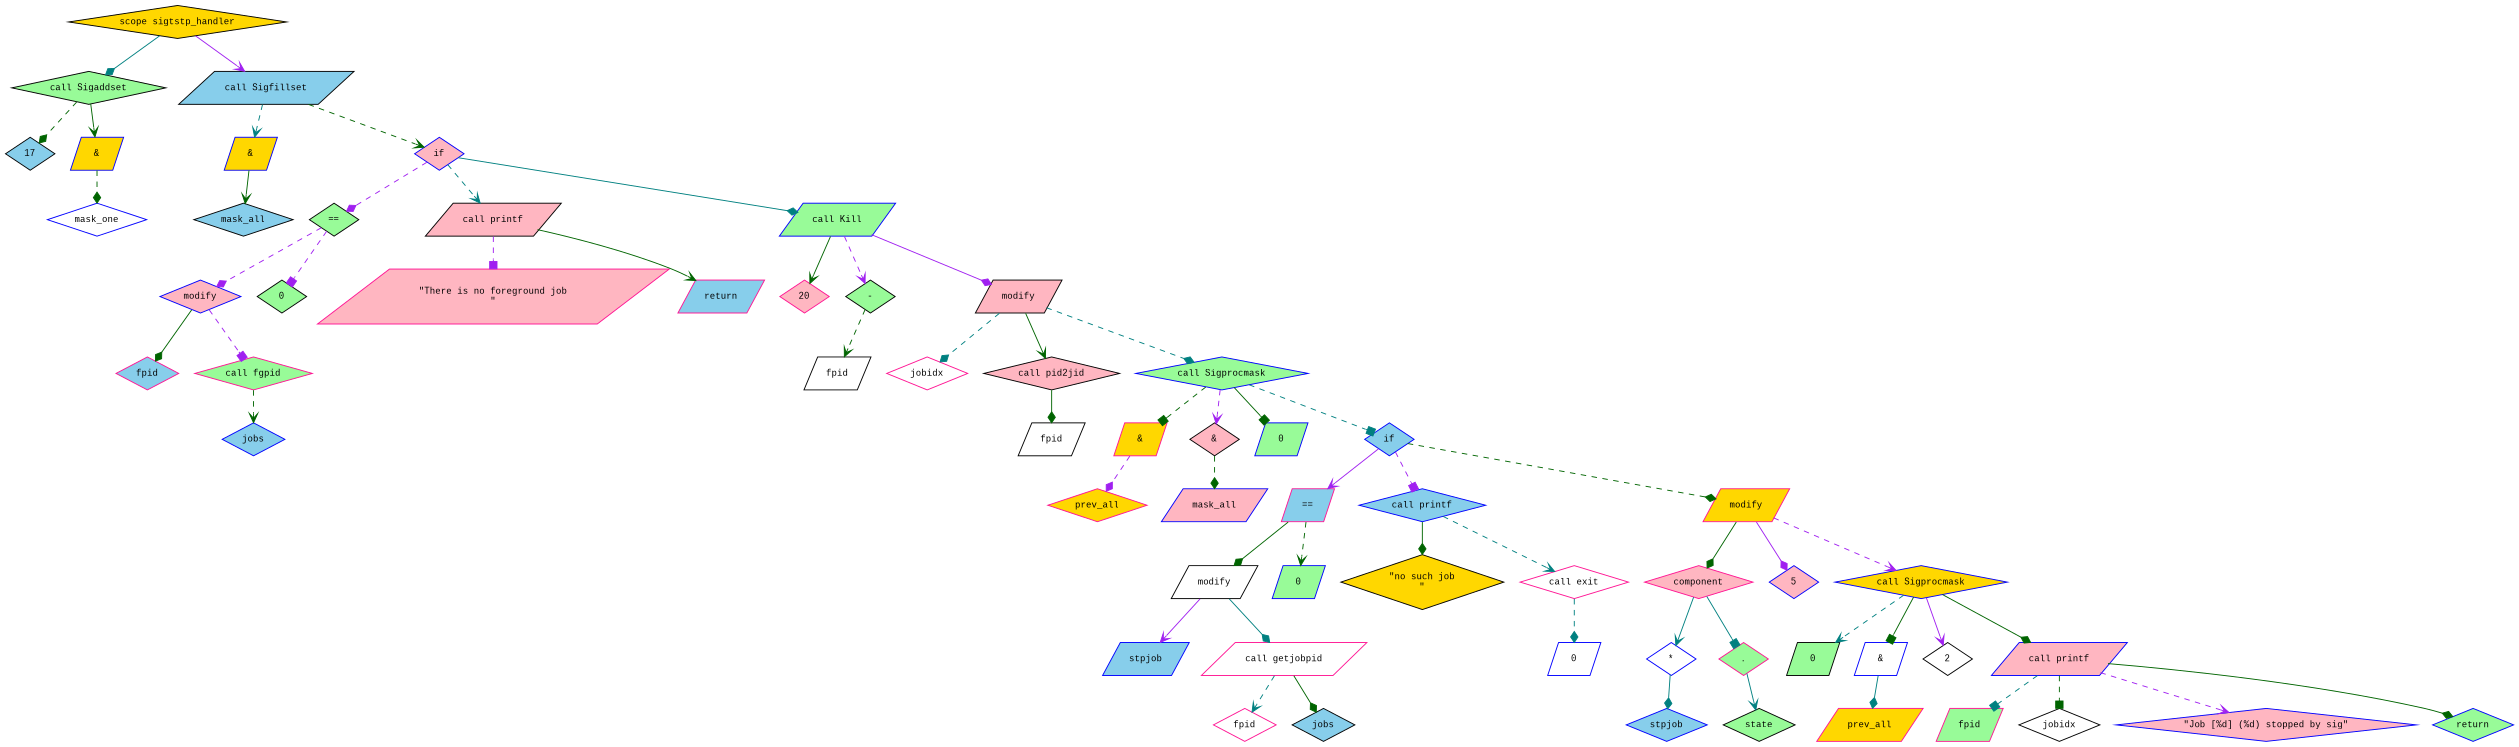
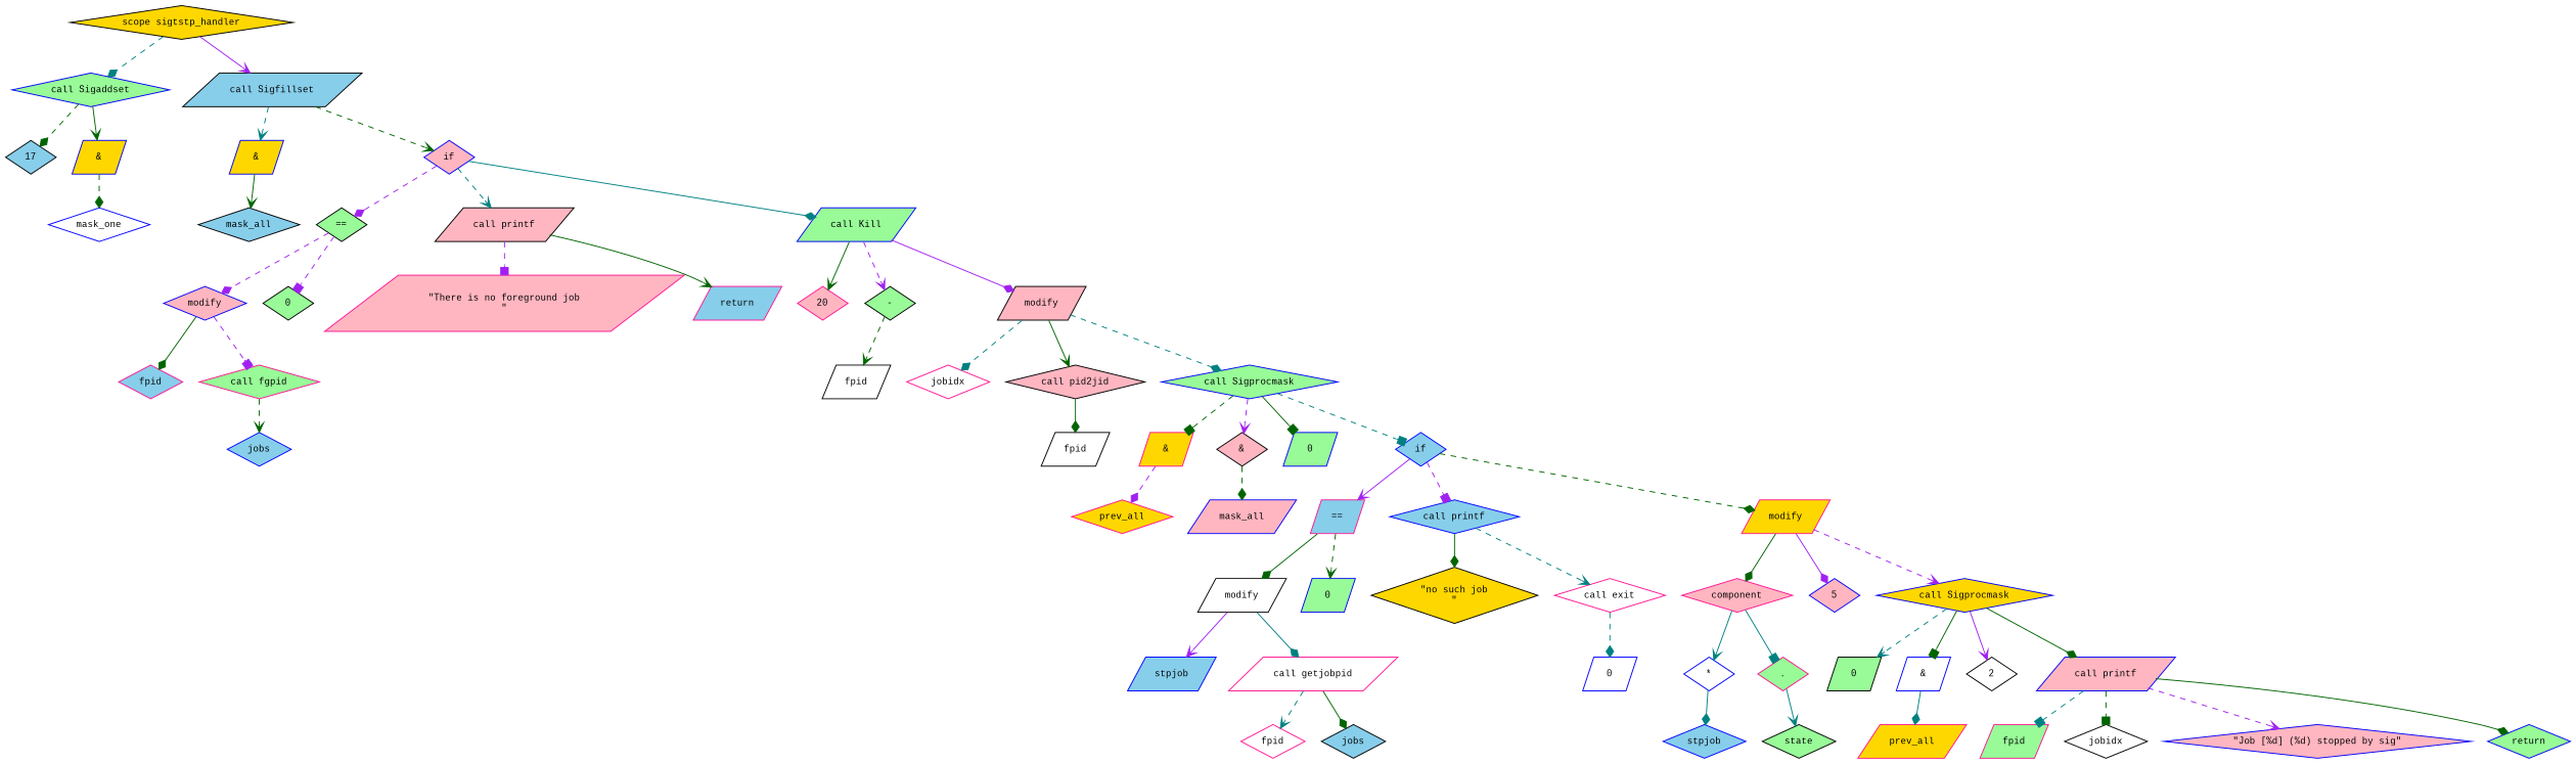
  digraph {
    fontname="Times New Roman"
    fontsize=10
    node [color=blue fillcolor=palegreen fontname="Courier New" fontsize=10 shape=diamond style=filled]
    edge [arrowhead=diamond color=darkgreen fontname="Times New Roman" fontsize=10 style=dashed]
    n1 [color=black fillcolor=gold label="scope sigtstp_handler"]
-   n2 [color=black label="call Sigaddset"]
+   n2 [label="call Sigaddset"]
    n3 [color=black fillcolor=skyblue label="call Sigfillset" shape=parallelogram]
    n4 [color=black fillcolor=skyblue label=17]
    n5 [fillcolor=gold label="&" shape=parallelogram]
    n6 [fillcolor=white label=mask_one]
    n7 [fillcolor=gold label="&" shape=parallelogram]
    n8 [fillcolor=lightpink label=if]
    n9 [color=black fillcolor=skyblue label=mask_all]
    n10 [color=black label="=="]
    n11 [color=black fillcolor=lightpink label="call printf" shape=parallelogram]
    n12 [label="call Kill" shape=parallelogram]
    n13 [fillcolor=lightpink label=modify]
    n14 [color=black label=0]
    n15 [color=deeppink fillcolor=lightpink label="\"There is no foreground job\n\"" shape=parallelogram]
    n16 [color=deeppink fillcolor=skyblue label=return shape=parallelogram]
    n17 [color=deeppink fillcolor=lightpink label=20]
    n18 [color=black label="-"]
    n19 [color=black fillcolor=lightpink label=modify shape=parallelogram]
    n20 [color=deeppink fillcolor=skyblue label=fpid]
    n21 [color=deeppink label="call fgpid"]
    n22 [fillcolor=skyblue label=jobs]
    n23 [color=black fillcolor=white label=fpid shape=parallelogram]
    n24 [color=deeppink fillcolor=white label=jobidx]
    n25 [color=black fillcolor=lightpink label="call pid2jid"]
    n26 [label="call Sigprocmask"]
    n27 [color=black fillcolor=white label=fpid shape=parallelogram]
    n28 [color=deeppink fillcolor=gold label="&" shape=parallelogram]
    n29 [color=black fillcolor=lightpink label="&"]
    n30 [label=0 shape=parallelogram]
    n31 [fillcolor=skyblue label=if]
    n32 [color=deeppink fillcolor=gold label=prev_all]
    n33 [fillcolor=lightpink label=mask_all shape=parallelogram]
    n34 [color=deeppink fillcolor=skyblue label="==" shape=parallelogram]
    n35 [fillcolor=skyblue label="call printf"]
    n36 [color=deeppink fillcolor=gold label=modify shape=parallelogram]
    n37 [color=black fillcolor=white label=modify shape=parallelogram]
    n38 [label=0 shape=parallelogram]
    n39 [color=black fillcolor=gold label="\"no such job\n\""]
    n40 [color=deeppink fillcolor=white label="call exit"]
    n41 [color=deeppink fillcolor=lightpink label=component]
    n42 [fillcolor=lightpink label=5]
    n43 [fillcolor=gold label="call Sigprocmask"]
    n44 [fillcolor=skyblue label=stpjob shape=parallelogram]
    n45 [color=deeppink fillcolor=white label="call getjobpid" shape=parallelogram]
    n46 [color=deeppink fillcolor=white label=fpid]
    n47 [color=black fillcolor=skyblue label=jobs]
    n48 [fillcolor=white label=0 shape=parallelogram]
    n49 [fillcolor=white label="*"]
    n50 [color=deeppink label="."]
    n51 [color=black label=0 shape=parallelogram]
    n52 [fillcolor=white label="&" shape=parallelogram]
    n53 [color=black fillcolor=white label=2]
    n54 [fillcolor=lightpink label="call printf" shape=parallelogram]
    n55 [fillcolor=skyblue label=stpjob]
    n56 [color=black label=state]
    n57 [color=deeppink fillcolor=gold label=prev_all shape=parallelogram]
    n58 [color=deeppink label=fpid shape=parallelogram]
    n59 [color=black fillcolor=white label=jobidx]
    n60 [fillcolor=lightpink label="\"Job [%d] (%d) stopped by sig\""]
    n61 [label=return]
-   n1 -> n2 [color=teal style=solid]
+   n1 -> n2 [color=teal]
    n1 -> n3 [arrowhead=vee color=purple style=solid]
    n2 -> n4
    n2 -> n5 [arrowhead=vee style=solid]
    n3 -> n7 [arrowhead=vee color=teal]
    n3 -> n8 [arrowhead=vee]
    n5 -> n6
    n7 -> n9 [arrowhead=vee style=solid]
    n8 -> n10 [color=purple]
    n8 -> n11 [arrowhead=vee color=teal]
    n8 -> n12 [color=teal style=solid]
    n10 -> n13 [color=purple]
    n10 -> n14 [arrowhead=box color=purple]
    n11 -> n15 [arrowhead=box color=purple]
    n11 -> n16 [arrowhead=vee style=solid]
    n12 -> n17 [arrowhead=vee style=solid]
    n12 -> n18 [arrowhead=vee color=purple]
    n12 -> n19 [color=purple style=solid]
    n13 -> n20 [style=solid]
    n13 -> n21 [arrowhead=box color=purple]
    n18 -> n23 [arrowhead=vee]
    n19 -> n24 [color=teal]
    n19 -> n25 [arrowhead=vee style=solid]
    n19 -> n26 [color=teal]
    n21 -> n22 [arrowhead=vee]
    n25 -> n27 [style=solid]
    n26 -> n28 [arrowhead=box]
    n26 -> n29 [arrowhead=vee color=purple]
    n26 -> n30 [arrowhead=box style=solid]
    n26 -> n31 [arrowhead=box color=teal]
    n28 -> n32 [color=purple]
    n29 -> n33
    n31 -> n34 [arrowhead=vee color=purple style=solid]
    n31 -> n35 [arrowhead=box color=purple]
    n31 -> n36
    n34 -> n37 [style=solid]
    n34 -> n38 [arrowhead=vee]
    n35 -> n39 [style=solid]
    n35 -> n40 [arrowhead=vee color=teal]
    n36 -> n41 [style=solid]
    n36 -> n42 [color=purple style=solid]
    n36 -> n43 [arrowhead=vee color=purple]
    n37 -> n44 [arrowhead=vee color=purple style=solid]
    n37 -> n45 [color=teal style=solid]
    n40 -> n48 [color=teal]
    n41 -> n49 [arrowhead=vee color=teal style=solid]
    n41 -> n50 [arrowhead=box color=teal style=solid]
    n43 -> n51 [arrowhead=vee color=teal]
    n43 -> n52 [arrowhead=box style=solid]
    n43 -> n53 [arrowhead=vee color=purple style=solid]
    n43 -> n54 [style=solid]
    n45 -> n46 [arrowhead=vee color=teal]
    n45 -> n47 [style=solid]
    n49 -> n55 [color=teal style=solid]
    n50 -> n56 [arrowhead=vee color=teal style=solid]
    n52 -> n57 [color=teal style=solid]
    n54 -> n58 [arrowhead=box color=teal]
    n54 -> n59 [arrowhead=box]
    n54 -> n60 [arrowhead=vee color=purple]
    n54 -> n61 [style=solid]
  }
